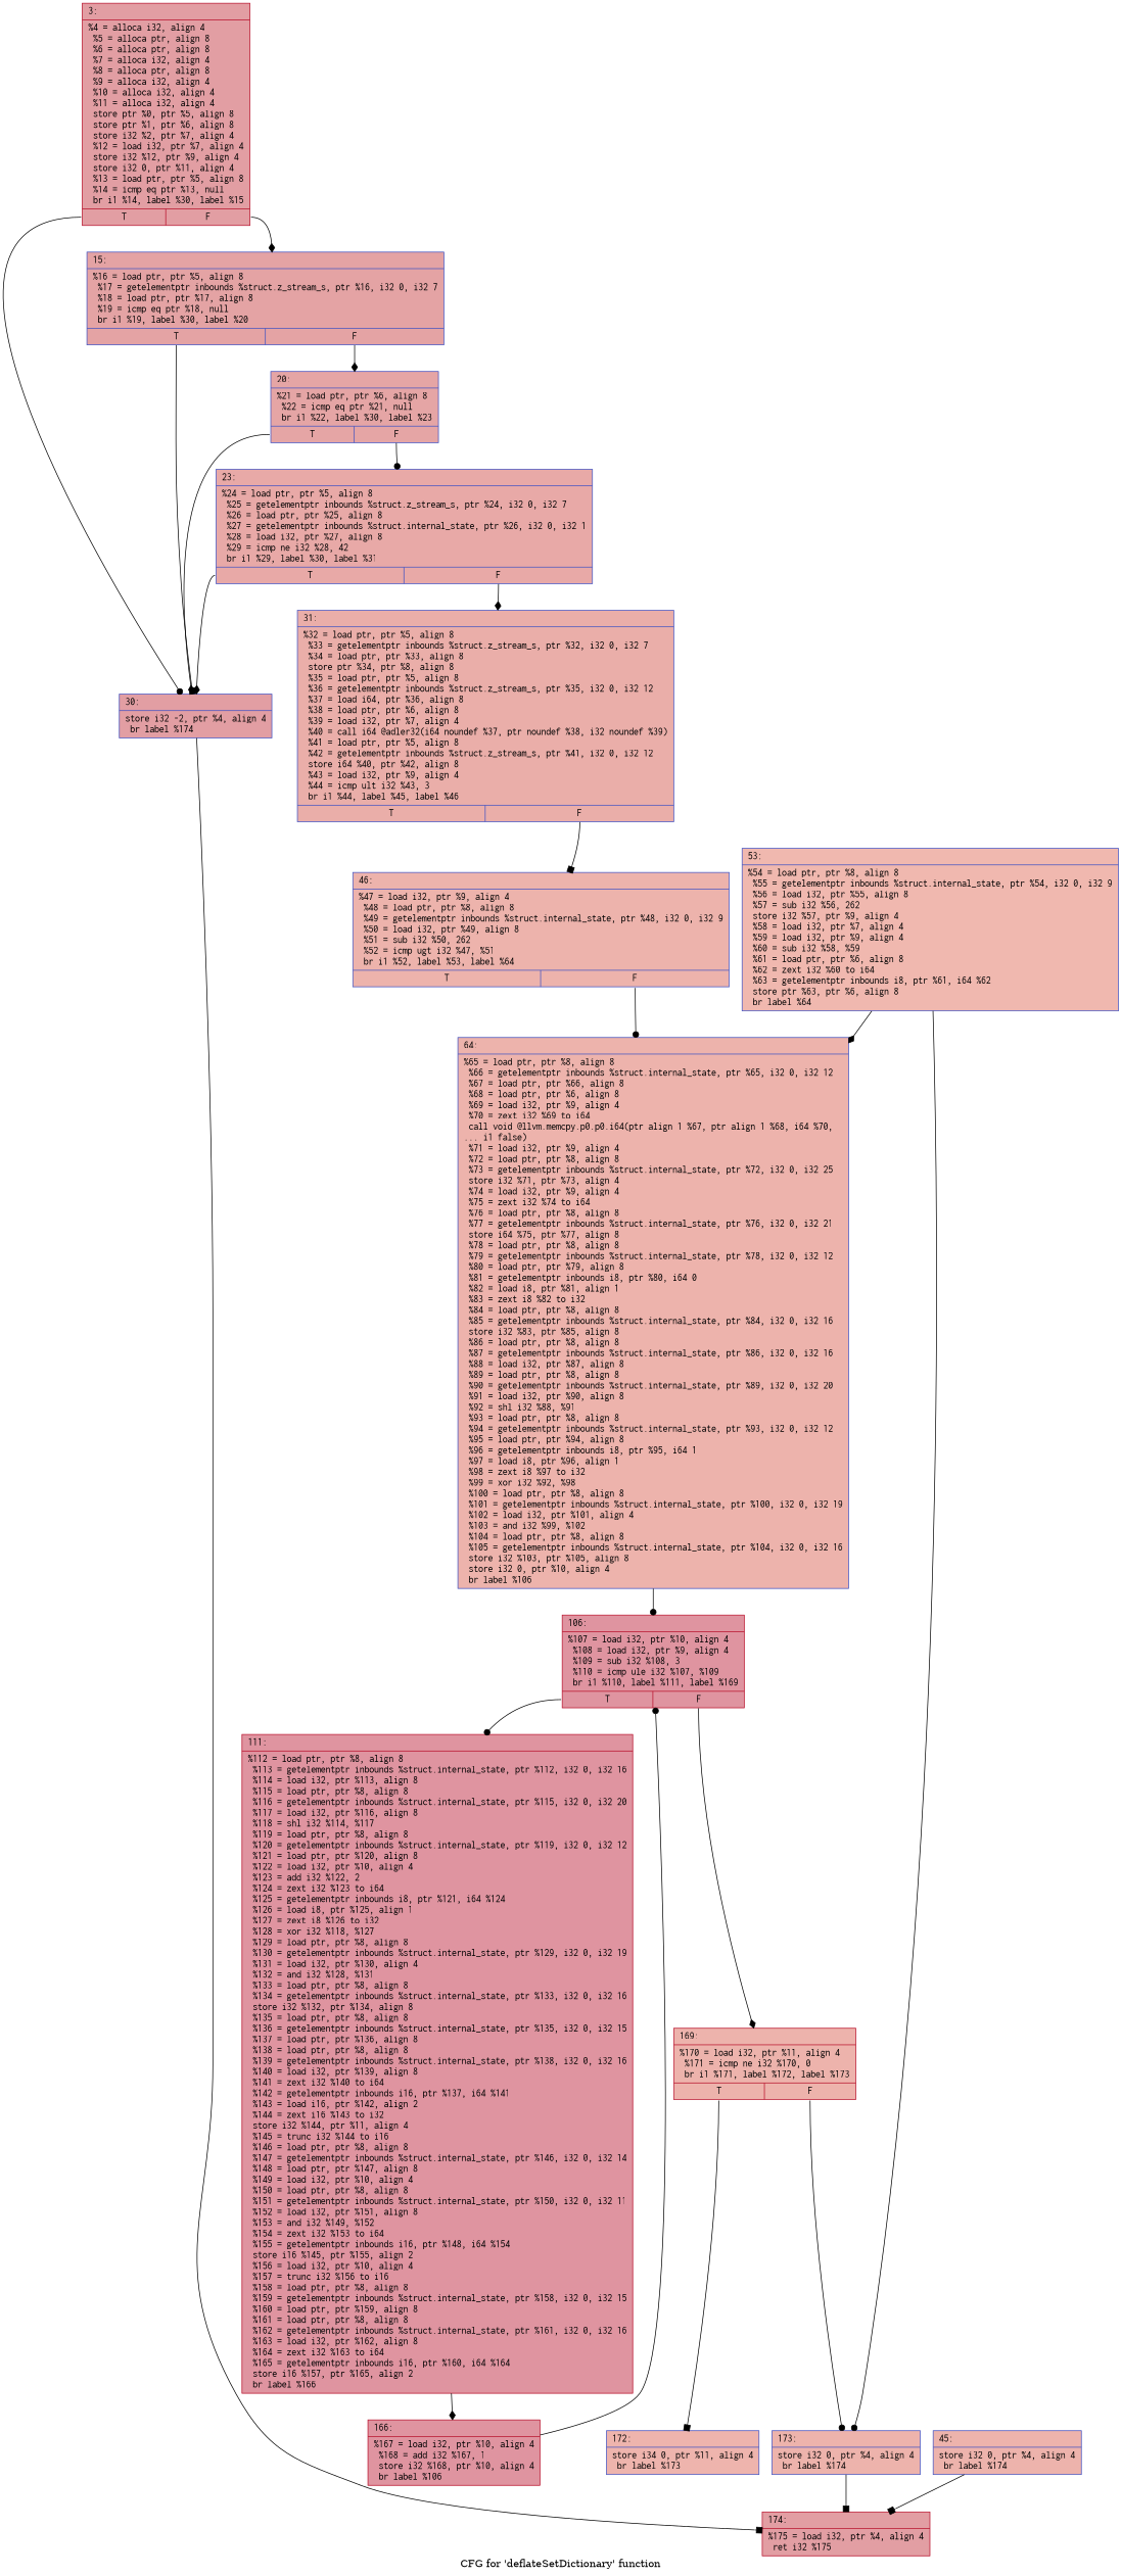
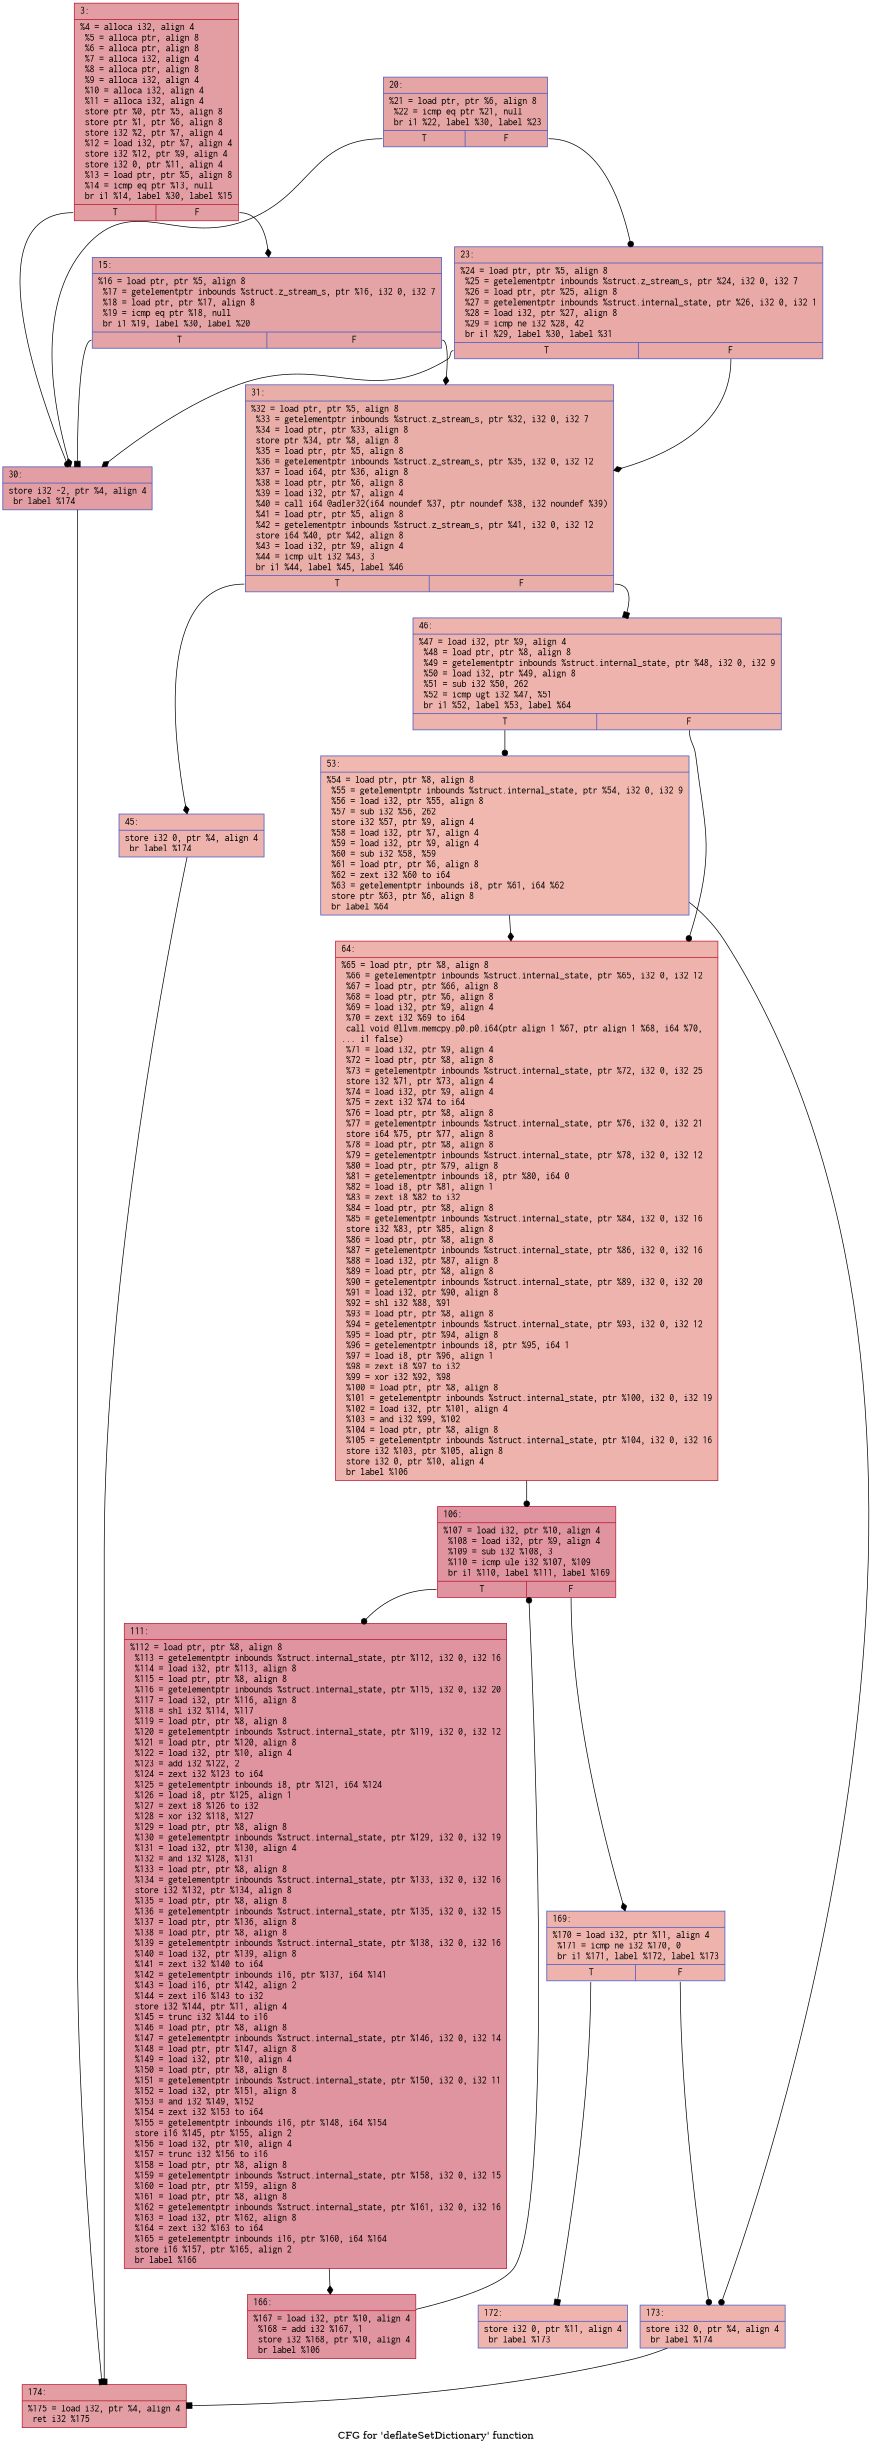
  digraph {
    label="CFG for 'deflateSetDictionary' function"
    node [color="#3d50c3ff" fillcolor="#d6524470" fontname=Courier shape=record style=filled]
    edge [arrowhead=dot]
    n1 [color="#b70d28ff" fillcolor="#be242e70" label="{3:\l|  %4 = alloca i32, align 4\l  %5 = alloca ptr, align 8\l  %6 = alloca ptr, align 8\l  %7 = alloca i32, align 4\l  %8 = alloca ptr, align 8\l  %9 = alloca i32, align 4\l  %10 = alloca i32, align 4\l  %11 = alloca i32, align 4\l  store ptr %0, ptr %5, align 8\l  store ptr %1, ptr %6, align 8\l  store i32 %2, ptr %7, align 4\l  %12 = load i32, ptr %7, align 4\l  store i32 %12, ptr %9, align 4\l  store i32 0, ptr %11, align 4\l  %13 = load ptr, ptr %5, align 8\l  %14 = icmp eq ptr %13, null\l  br i1 %14, label %30, label %15\l|{<s0>T|<s1>F}}"]
    n2 [fillcolor="#be242e70" label="{30:\l|  store i32 -2, ptr %4, align 4\l  br label %174\l}"]
    n3 [fillcolor="#c32e3170" label="{15:\l|  %16 = load ptr, ptr %5, align 8\l  %17 = getelementptr inbounds %struct.z_stream_s, ptr %16, i32 0, i32 7\l  %18 = load ptr, ptr %17, align 8\l  %19 = icmp eq ptr %18, null\l  br i1 %19, label %30, label %20\l|{<s0>T|<s1>F}}"]
    n4 [color="#b70d28ff" fillcolor="#be242e70" label="{174:\l|  %175 = load i32, ptr %4, align 4\l  ret i32 %175\l}"]
    n5 [fillcolor="#c5333470" label="{20:\l|  %21 = load ptr, ptr %6, align 8\l  %22 = icmp eq ptr %21, null\l  br i1 %22, label %30, label %23\l|{<s0>T|<s1>F}}"]
    n6 [fillcolor="#ca3b3770" label="{23:\l|  %24 = load ptr, ptr %5, align 8\l  %25 = getelementptr inbounds %struct.z_stream_s, ptr %24, i32 0, i32 7\l  %26 = load ptr, ptr %25, align 8\l  %27 = getelementptr inbounds %struct.internal_state, ptr %26, i32 0, i32 1\l  %28 = load i32, ptr %27, align 8\l  %29 = icmp ne i32 %28, 42\l  br i1 %29, label %30, label %31\l|{<s0>T|<s1>F}}"]
    n7 [fillcolor="#d0473d70" label="{31:\l|  %32 = load ptr, ptr %5, align 8\l  %33 = getelementptr inbounds %struct.z_stream_s, ptr %32, i32 0, i32 7\l  %34 = load ptr, ptr %33, align 8\l  store ptr %34, ptr %8, align 8\l  %35 = load ptr, ptr %5, align 8\l  %36 = getelementptr inbounds %struct.z_stream_s, ptr %35, i32 0, i32 12\l  %37 = load i64, ptr %36, align 8\l  %38 = load ptr, ptr %6, align 8\l  %39 = load i32, ptr %7, align 4\l  %40 = call i64 @adler32(i64 noundef %37, ptr noundef %38, i32 noundef %39)\l  %41 = load ptr, ptr %5, align 8\l  %42 = getelementptr inbounds %struct.z_stream_s, ptr %41, i32 0, i32 12\l  store i64 %40, ptr %42, align 8\l  %43 = load i32, ptr %9, align 4\l  %44 = icmp ult i32 %43, 3\l  br i1 %44, label %45, label %46\l|{<s0>T|<s1>F}}"]
    n8 [label="{45:\l|  store i32 0, ptr %4, align 4\l  br label %174\l}"]
    n9 [label="{46:\l|  %47 = load i32, ptr %9, align 4\l  %48 = load ptr, ptr %8, align 8\l  %49 = getelementptr inbounds %struct.internal_state, ptr %48, i32 0, i32 9\l  %50 = load i32, ptr %49, align 8\l  %51 = sub i32 %50, 262\l  %52 = icmp ugt i32 %47, %51\l  br i1 %52, label %53, label %64\l|{<s0>T|<s1>F}}"]
    n10 [fillcolor="#dc5d4a70" label="{53:\l|  %54 = load ptr, ptr %8, align 8\l  %55 = getelementptr inbounds %struct.internal_state, ptr %54, i32 0, i32 9\l  %56 = load i32, ptr %55, align 8\l  %57 = sub i32 %56, 262\l  store i32 %57, ptr %9, align 4\l  %58 = load i32, ptr %7, align 4\l  %59 = load i32, ptr %9, align 4\l  %60 = sub i32 %58, %59\l  %61 = load ptr, ptr %6, align 8\l  %62 = zext i32 %60 to i64\l  %63 = getelementptr inbounds i8, ptr %61, i64 %62\l  store ptr %63, ptr %6, align 8\l  br label %64\l}"]
-   n11 [label="{64:\l|  %65 = load ptr, ptr %8, align 8\l  %66 = getelementptr inbounds %struct.internal_state, ptr %65, i32 0, i32 12\l  %67 = load ptr, ptr %66, align 8\l  %68 = load ptr, ptr %6, align 8\l  %69 = load i32, ptr %9, align 4\l  %70 = zext i32 %69 to i64\l  call void @llvm.memcpy.p0.p0.i64(ptr align 1 %67, ptr align 1 %68, i64 %70,\l... i1 false)\l  %71 = load i32, ptr %9, align 4\l  %72 = load ptr, ptr %8, align 8\l  %73 = getelementptr inbounds %struct.internal_state, ptr %72, i32 0, i32 25\l  store i32 %71, ptr %73, align 4\l  %74 = load i32, ptr %9, align 4\l  %75 = zext i32 %74 to i64\l  %76 = load ptr, ptr %8, align 8\l  %77 = getelementptr inbounds %struct.internal_state, ptr %76, i32 0, i32 21\l  store i64 %75, ptr %77, align 8\l  %78 = load ptr, ptr %8, align 8\l  %79 = getelementptr inbounds %struct.internal_state, ptr %78, i32 0, i32 12\l  %80 = load ptr, ptr %79, align 8\l  %81 = getelementptr inbounds i8, ptr %80, i64 0\l  %82 = load i8, ptr %81, align 1\l  %83 = zext i8 %82 to i32\l  %84 = load ptr, ptr %8, align 8\l  %85 = getelementptr inbounds %struct.internal_state, ptr %84, i32 0, i32 16\l  store i32 %83, ptr %85, align 8\l  %86 = load ptr, ptr %8, align 8\l  %87 = getelementptr inbounds %struct.internal_state, ptr %86, i32 0, i32 16\l  %88 = load i32, ptr %87, align 8\l  %89 = load ptr, ptr %8, align 8\l  %90 = getelementptr inbounds %struct.internal_state, ptr %89, i32 0, i32 20\l  %91 = load i32, ptr %90, align 8\l  %92 = shl i32 %88, %91\l  %93 = load ptr, ptr %8, align 8\l  %94 = getelementptr inbounds %struct.internal_state, ptr %93, i32 0, i32 12\l  %95 = load ptr, ptr %94, align 8\l  %96 = getelementptr inbounds i8, ptr %95, i64 1\l  %97 = load i8, ptr %96, align 1\l  %98 = zext i8 %97 to i32\l  %99 = xor i32 %92, %98\l  %100 = load ptr, ptr %8, align 8\l  %101 = getelementptr inbounds %struct.internal_state, ptr %100, i32 0, i32 19\l  %102 = load i32, ptr %101, align 4\l  %103 = and i32 %99, %102\l  %104 = load ptr, ptr %8, align 8\l  %105 = getelementptr inbounds %struct.internal_state, ptr %104, i32 0, i32 16\l  store i32 %103, ptr %105, align 8\l  store i32 0, ptr %10, align 4\l  br label %106\l}"]
+   n11 [color="#b70d28ff" label="{64:\l|  %65 = load ptr, ptr %8, align 8\l  %66 = getelementptr inbounds %struct.internal_state, ptr %65, i32 0, i32 12\l  %67 = load ptr, ptr %66, align 8\l  %68 = load ptr, ptr %6, align 8\l  %69 = load i32, ptr %9, align 4\l  %70 = zext i32 %69 to i64\l  call void @llvm.memcpy.p0.p0.i64(ptr align 1 %67, ptr align 1 %68, i64 %70,\l... i1 false)\l  %71 = load i32, ptr %9, align 4\l  %72 = load ptr, ptr %8, align 8\l  %73 = getelementptr inbounds %struct.internal_state, ptr %72, i32 0, i32 25\l  store i32 %71, ptr %73, align 4\l  %74 = load i32, ptr %9, align 4\l  %75 = zext i32 %74 to i64\l  %76 = load ptr, ptr %8, align 8\l  %77 = getelementptr inbounds %struct.internal_state, ptr %76, i32 0, i32 21\l  store i64 %75, ptr %77, align 8\l  %78 = load ptr, ptr %8, align 8\l  %79 = getelementptr inbounds %struct.internal_state, ptr %78, i32 0, i32 12\l  %80 = load ptr, ptr %79, align 8\l  %81 = getelementptr inbounds i8, ptr %80, i64 0\l  %82 = load i8, ptr %81, align 1\l  %83 = zext i8 %82 to i32\l  %84 = load ptr, ptr %8, align 8\l  %85 = getelementptr inbounds %struct.internal_state, ptr %84, i32 0, i32 16\l  store i32 %83, ptr %85, align 8\l  %86 = load ptr, ptr %8, align 8\l  %87 = getelementptr inbounds %struct.internal_state, ptr %86, i32 0, i32 16\l  %88 = load i32, ptr %87, align 8\l  %89 = load ptr, ptr %8, align 8\l  %90 = getelementptr inbounds %struct.internal_state, ptr %89, i32 0, i32 20\l  %91 = load i32, ptr %90, align 8\l  %92 = shl i32 %88, %91\l  %93 = load ptr, ptr %8, align 8\l  %94 = getelementptr inbounds %struct.internal_state, ptr %93, i32 0, i32 12\l  %95 = load ptr, ptr %94, align 8\l  %96 = getelementptr inbounds i8, ptr %95, i64 1\l  %97 = load i8, ptr %96, align 1\l  %98 = zext i8 %97 to i32\l  %99 = xor i32 %92, %98\l  %100 = load ptr, ptr %8, align 8\l  %101 = getelementptr inbounds %struct.internal_state, ptr %100, i32 0, i32 19\l  %102 = load i32, ptr %101, align 4\l  %103 = and i32 %99, %102\l  %104 = load ptr, ptr %8, align 8\l  %105 = getelementptr inbounds %struct.internal_state, ptr %104, i32 0, i32 16\l  store i32 %103, ptr %105, align 8\l  store i32 0, ptr %10, align 4\l  br label %106\l}"]
    n12 [label="{173:\l|  store i32 0, ptr %4, align 4\l  br label %174\l}"]
    n13 [color="#b70d28ff" fillcolor="#b70d2870" label="{106:\l|  %107 = load i32, ptr %10, align 4\l  %108 = load i32, ptr %9, align 4\l  %109 = sub i32 %108, 3\l  %110 = icmp ule i32 %107, %109\l  br i1 %110, label %111, label %169\l|{<s0>T|<s1>F}}"]
    n14 [color="#b70d28ff" fillcolor="#b70d2870" label="{111:\l|  %112 = load ptr, ptr %8, align 8\l  %113 = getelementptr inbounds %struct.internal_state, ptr %112, i32 0, i32 16\l  %114 = load i32, ptr %113, align 8\l  %115 = load ptr, ptr %8, align 8\l  %116 = getelementptr inbounds %struct.internal_state, ptr %115, i32 0, i32 20\l  %117 = load i32, ptr %116, align 8\l  %118 = shl i32 %114, %117\l  %119 = load ptr, ptr %8, align 8\l  %120 = getelementptr inbounds %struct.internal_state, ptr %119, i32 0, i32 12\l  %121 = load ptr, ptr %120, align 8\l  %122 = load i32, ptr %10, align 4\l  %123 = add i32 %122, 2\l  %124 = zext i32 %123 to i64\l  %125 = getelementptr inbounds i8, ptr %121, i64 %124\l  %126 = load i8, ptr %125, align 1\l  %127 = zext i8 %126 to i32\l  %128 = xor i32 %118, %127\l  %129 = load ptr, ptr %8, align 8\l  %130 = getelementptr inbounds %struct.internal_state, ptr %129, i32 0, i32 19\l  %131 = load i32, ptr %130, align 4\l  %132 = and i32 %128, %131\l  %133 = load ptr, ptr %8, align 8\l  %134 = getelementptr inbounds %struct.internal_state, ptr %133, i32 0, i32 16\l  store i32 %132, ptr %134, align 8\l  %135 = load ptr, ptr %8, align 8\l  %136 = getelementptr inbounds %struct.internal_state, ptr %135, i32 0, i32 15\l  %137 = load ptr, ptr %136, align 8\l  %138 = load ptr, ptr %8, align 8\l  %139 = getelementptr inbounds %struct.internal_state, ptr %138, i32 0, i32 16\l  %140 = load i32, ptr %139, align 8\l  %141 = zext i32 %140 to i64\l  %142 = getelementptr inbounds i16, ptr %137, i64 %141\l  %143 = load i16, ptr %142, align 2\l  %144 = zext i16 %143 to i32\l  store i32 %144, ptr %11, align 4\l  %145 = trunc i32 %144 to i16\l  %146 = load ptr, ptr %8, align 8\l  %147 = getelementptr inbounds %struct.internal_state, ptr %146, i32 0, i32 14\l  %148 = load ptr, ptr %147, align 8\l  %149 = load i32, ptr %10, align 4\l  %150 = load ptr, ptr %8, align 8\l  %151 = getelementptr inbounds %struct.internal_state, ptr %150, i32 0, i32 11\l  %152 = load i32, ptr %151, align 8\l  %153 = and i32 %149, %152\l  %154 = zext i32 %153 to i64\l  %155 = getelementptr inbounds i16, ptr %148, i64 %154\l  store i16 %145, ptr %155, align 2\l  %156 = load i32, ptr %10, align 4\l  %157 = trunc i32 %156 to i16\l  %158 = load ptr, ptr %8, align 8\l  %159 = getelementptr inbounds %struct.internal_state, ptr %158, i32 0, i32 15\l  %160 = load ptr, ptr %159, align 8\l  %161 = load ptr, ptr %8, align 8\l  %162 = getelementptr inbounds %struct.internal_state, ptr %161, i32 0, i32 16\l  %163 = load i32, ptr %162, align 8\l  %164 = zext i32 %163 to i64\l  %165 = getelementptr inbounds i16, ptr %160, i64 %164\l  store i16 %157, ptr %165, align 2\l  br label %166\l}"]
-   n15 [color="#b70d28ff" label="{169:\l|  %170 = load i32, ptr %11, align 4\l  %171 = icmp ne i32 %170, 0\l  br i1 %171, label %172, label %173\l|{<s0>T|<s1>F}}"]
+   n15 [label="{169:\l|  %170 = load i32, ptr %11, align 4\l  %171 = icmp ne i32 %170, 0\l  br i1 %171, label %172, label %173\l|{<s0>T|<s1>F}}"]
    n16 [color="#b70d28ff" fillcolor="#b70d2870" label="{166:\l|  %167 = load i32, ptr %10, align 4\l  %168 = add i32 %167, 1\l  store i32 %168, ptr %10, align 4\l  br label %106\l}"]
-   n17 [fillcolor="#d8564670" label="{172:\l|  store i34 0, ptr %11, align 4\l  br label %173\l}"]
+   n17 [fillcolor="#d8564670" label="{172:\l|  store i32 0, ptr %11, align 4\l  br label %173\l}"]
    n1 -> n2 [tailport=s0]
    n1 -> n3 [arrowhead=diamond tailport=s1]
    n2 -> n4 [arrowhead=box]
    n3 -> n2 [arrowhead=box tailport=s0]
-   n3 -> n5 [arrowhead=diamond tailport=s1]
+   n3 -> n7 [arrowhead=diamond tailport=s1]
    n5 -> n2 [arrowhead=diamond tailport=s0]
    n5 -> n6 [tailport=s1]
    n6 -> n2 [arrowhead=diamond tailport=s0]
    n6 -> n7 [arrowhead=diamond tailport=s1]
+   n7 -> n8 [arrowhead=diamond tailport=s0]
    n7 -> n9 [arrowhead=box tailport=s1]
    n8 -> n4 [arrowhead=box]
+   n9 -> n10 [tailport=s0]
    n9 -> n11 [tailport=s1]
    n10 -> n11 [arrowhead=diamond]
    n10 -> n12
    n11 -> n13
    n12 -> n4 [arrowhead=box]
    n13 -> n14 [tailport=s0]
    n13 -> n15 [arrowhead=diamond tailport=s1]
    n14 -> n16 [arrowhead=diamond]
    n15 -> n12 [tailport=s1]
    n15 -> n17 [arrowhead=box tailport=s0]
    n16 -> n13
  }
